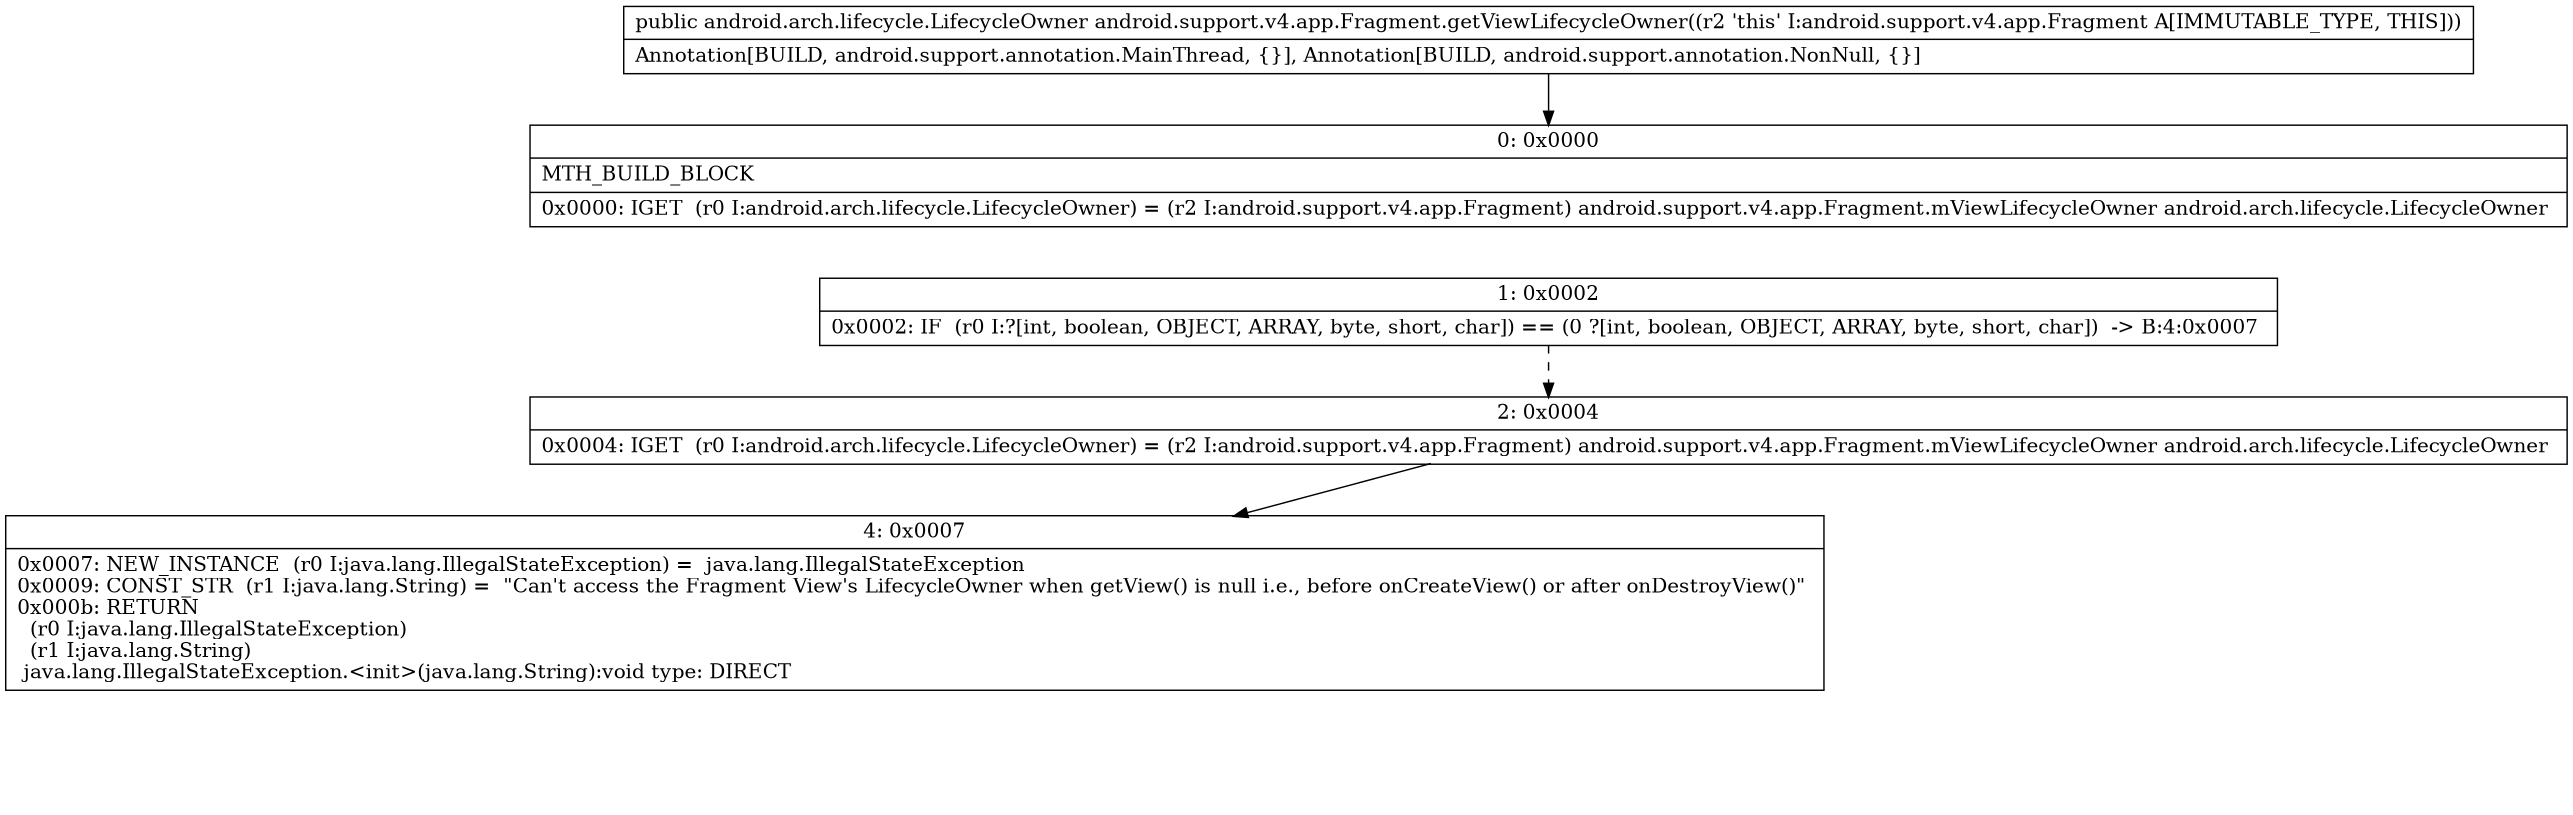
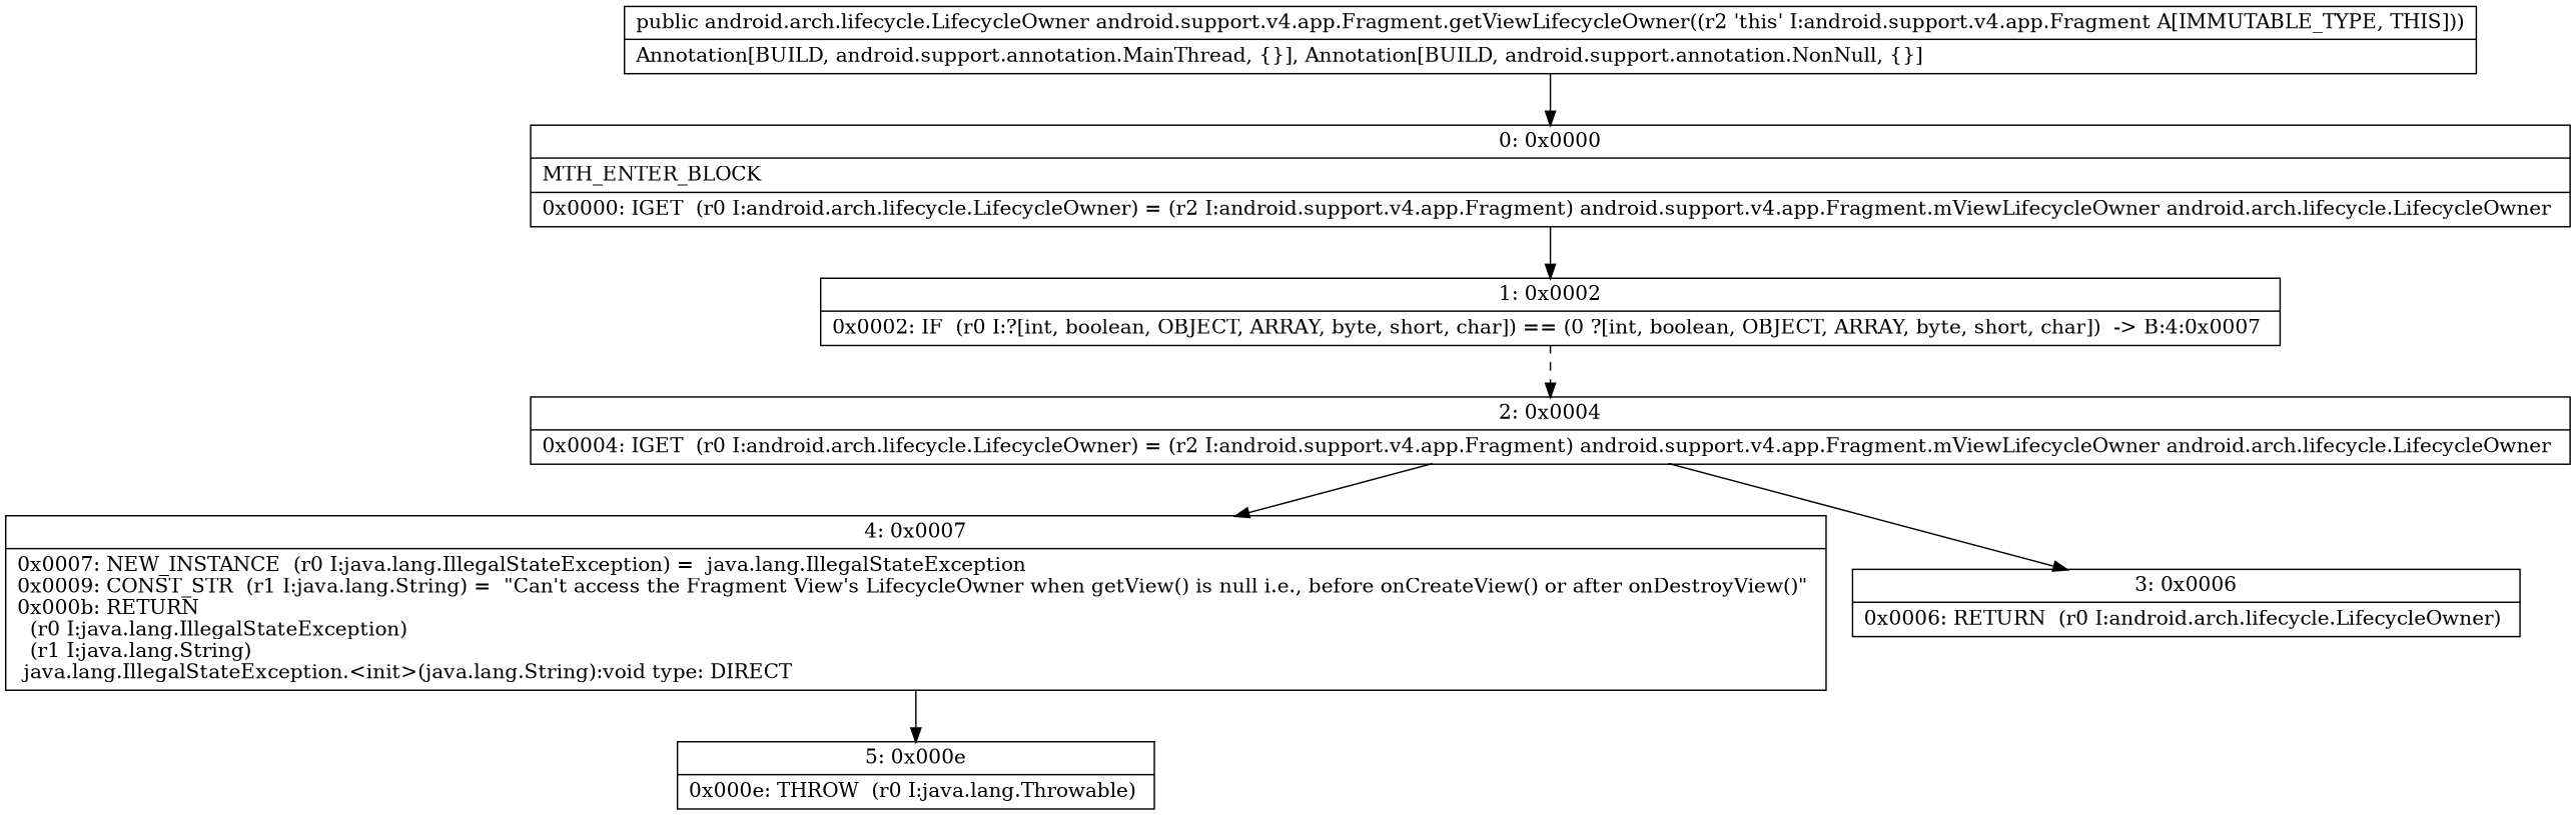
  digraph {
    node [shape=record]
-   n1 [label="{0\:\ 0x0000|MTH_BUILD_BLOCK\l|0x0000: IGET  (r0 I:android.arch.lifecycle.LifecycleOwner) = (r2 I:android.support.v4.app.Fragment) android.support.v4.app.Fragment.mViewLifecycleOwner android.arch.lifecycle.LifecycleOwner \l}"]
+   n1 [label="{0\:\ 0x0000|MTH_ENTER_BLOCK\l|0x0000: IGET  (r0 I:android.arch.lifecycle.LifecycleOwner) = (r2 I:android.support.v4.app.Fragment) android.support.v4.app.Fragment.mViewLifecycleOwner android.arch.lifecycle.LifecycleOwner \l}"]
    n2 [label="{1\:\ 0x0002|0x0002: IF  (r0 I:?[int, boolean, OBJECT, ARRAY, byte, short, char]) == (0 ?[int, boolean, OBJECT, ARRAY, byte, short, char])  \-\> B:4:0x0007 \l}"]
    n3 [label="{2\:\ 0x0004|0x0004: IGET  (r0 I:android.arch.lifecycle.LifecycleOwner) = (r2 I:android.support.v4.app.Fragment) android.support.v4.app.Fragment.mViewLifecycleOwner android.arch.lifecycle.LifecycleOwner \l}"]
    n4 [label="{4\:\ 0x0007|0x0007: NEW_INSTANCE  (r0 I:java.lang.IllegalStateException) =  java.lang.IllegalStateException \l0x0009: CONST_STR  (r1 I:java.lang.String) =  \"Can't access the Fragment View's LifecycleOwner when getView() is null i.e., before onCreateView() or after onDestroyView()\" \l0x000b: RETURN  \l  (r0 I:java.lang.IllegalStateException)\l  (r1 I:java.lang.String)\l java.lang.IllegalStateException.\<init\>(java.lang.String):void type: DIRECT \l}"]
+   n5 [label="{3\:\ 0x0006|0x0006: RETURN  (r0 I:android.arch.lifecycle.LifecycleOwner) \l}"]
+   n6 [label="{5\:\ 0x000e|0x000e: THROW  (r0 I:java.lang.Throwable) \l}"]
    n7 [label="{public android.arch.lifecycle.LifecycleOwner android.support.v4.app.Fragment.getViewLifecycleOwner((r2 'this' I:android.support.v4.app.Fragment A[IMMUTABLE_TYPE, THIS]))  | Annotation[BUILD, android.support.annotation.MainThread, \{\}], Annotation[BUILD, android.support.annotation.NonNull, \{\}]\l}"]
+   n1 -> n2
    n2 -> n3 [style=dashed]
    n3 -> n4
+   n3 -> n5
+   n4 -> n6
    n7 -> n1
  }
